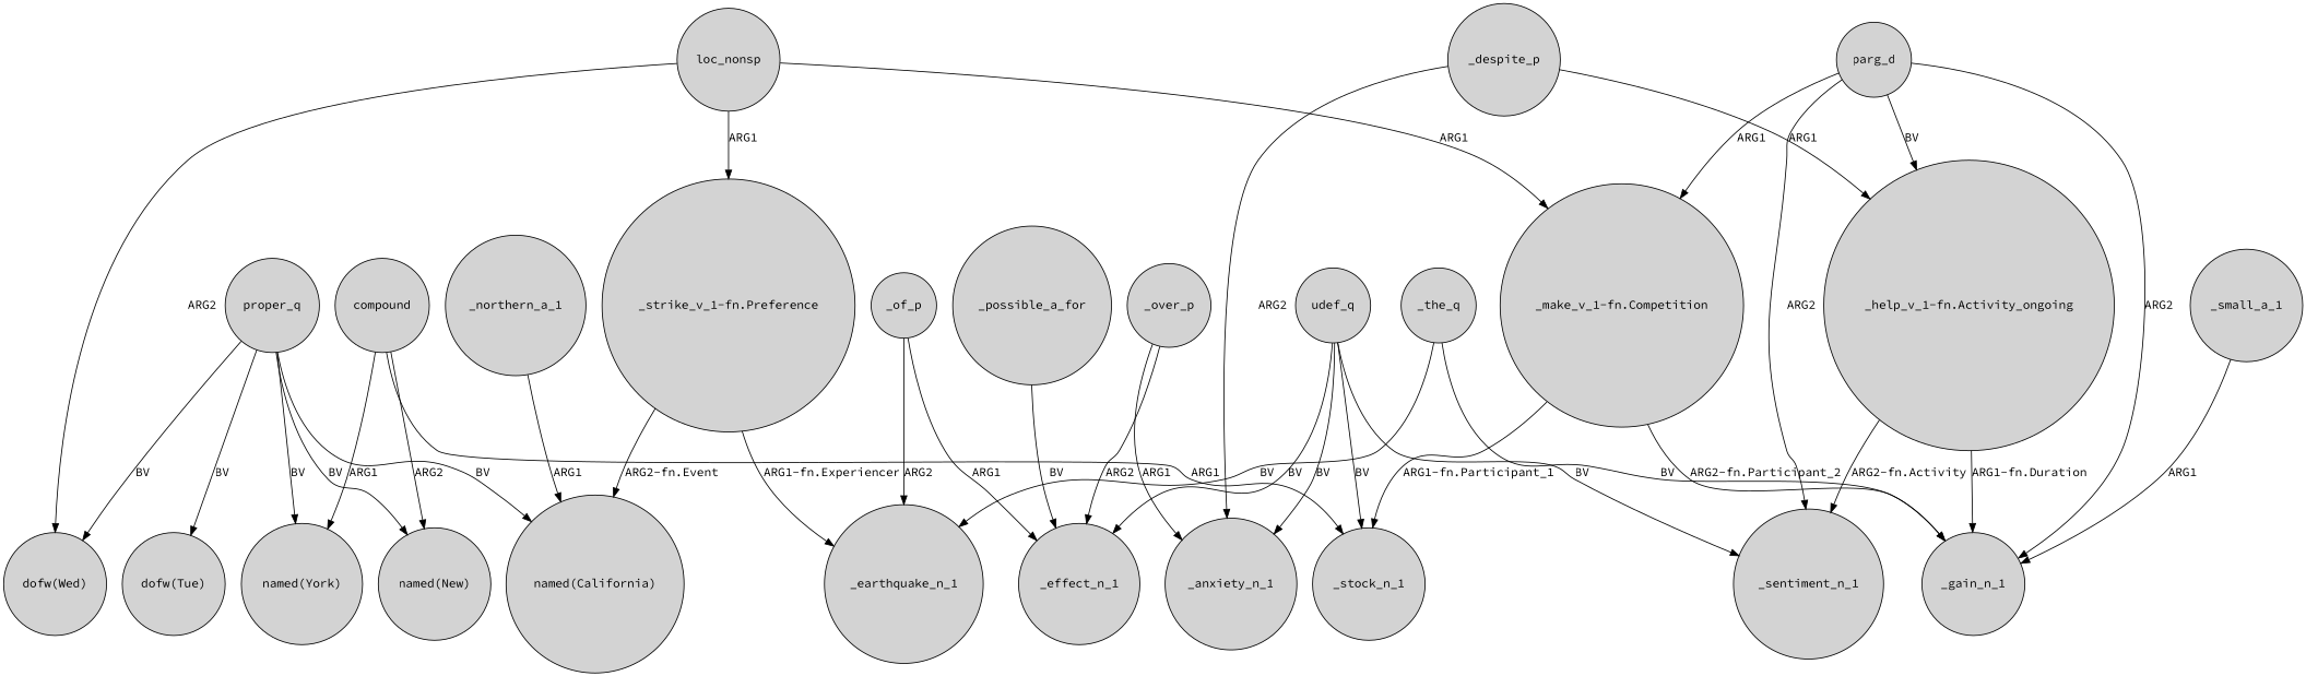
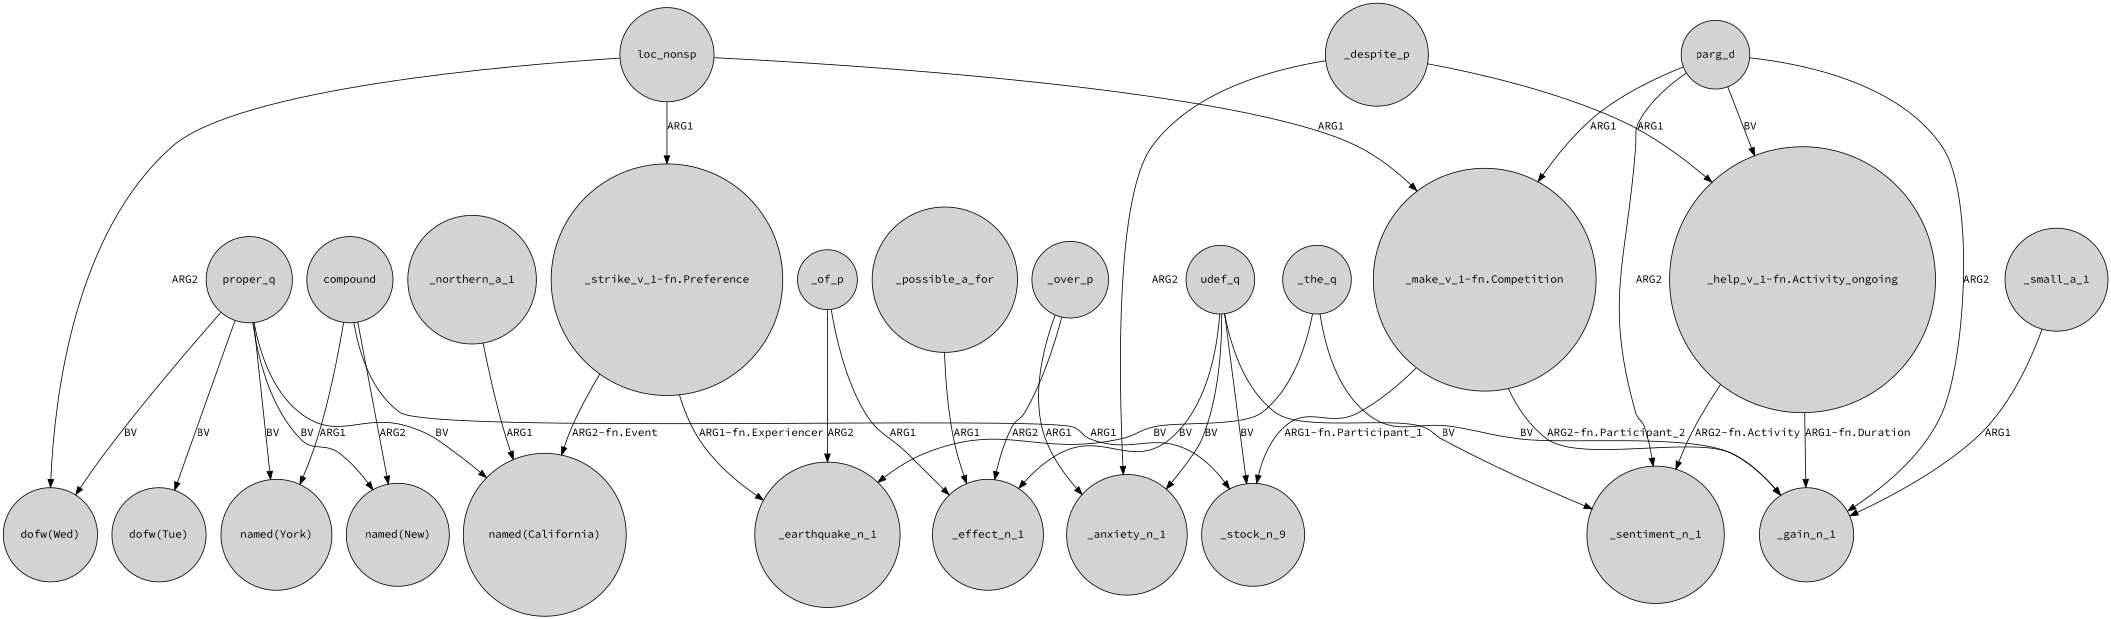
  digraph {
    fontname="Source Code Pro"
    node [fontname="Source Code Pro" shape=circle style=filled]
    edge [fontname="Source Code Pro"]
    "_make_v_1-fn.Competition"
-   _stock_n_1
+   _stock_n_1 [label=_stock_n_9]
    _gain_n_1
    _of_p
    _effect_n_1
    _earthquake_n_1
    loc_nonsp
    "dofw(Wed)"
    "_strike_v_1-fn.Preference"
    "named(California)"
    parg_d
    _sentiment_n_1
    "_help_v_1-fn.Activity_ongoing"
    compound
    "named(New)"
    "named(York)"
    proper_q
    "dofw(Tue)"
    udef_q
    _anxiety_n_1
    _over_p
    _northern_a_1
    _small_a_1
    _the_q
    _possible_a_for
    _despite_p
    "_make_v_1-fn.Competition" -> _stock_n_1 [label="ARG1-fn.Participant_1"]
    "_make_v_1-fn.Competition" -> _gain_n_1 [label="ARG2-fn.Participant_2"]
    _of_p -> _effect_n_1 [label=ARG1]
    _of_p -> _earthquake_n_1 [label=ARG2]
    loc_nonsp -> "_make_v_1-fn.Competition" [label=ARG1]
    loc_nonsp -> "dofw(Wed)" [label=ARG2]
    loc_nonsp -> "_strike_v_1-fn.Preference" [label=ARG1]
    "_strike_v_1-fn.Preference" -> _earthquake_n_1 [label="ARG1-fn.Experiencer"]
    "_strike_v_1-fn.Preference" -> "named(California)" [label="ARG2-fn.Event"]
    parg_d -> "_make_v_1-fn.Competition" [label=ARG1]
    parg_d -> _gain_n_1 [label=ARG2]
    parg_d -> _sentiment_n_1 [label=ARG2]
    parg_d -> "_help_v_1-fn.Activity_ongoing" [label=BV]
    "_help_v_1-fn.Activity_ongoing" -> _gain_n_1 [label="ARG1-fn.Duration"]
    "_help_v_1-fn.Activity_ongoing" -> _sentiment_n_1 [label="ARG2-fn.Activity"]
    compound -> _stock_n_1 [label=ARG1]
    compound -> "named(New)" [label=ARG2]
    compound -> "named(York)" [label=ARG1]
    proper_q -> "dofw(Wed)" [label=BV]
    proper_q -> "named(California)" [label=BV]
    proper_q -> "named(New)" [label=BV]
    proper_q -> "named(York)" [label=BV]
    proper_q -> "dofw(Tue)" [label=BV]
    udef_q -> _stock_n_1 [label=BV]
    udef_q -> _effect_n_1 [label=BV]
    udef_q -> _sentiment_n_1 [label=BV]
    udef_q -> _anxiety_n_1 [label=BV]
    _over_p -> _effect_n_1 [label=ARG2]
    _over_p -> _anxiety_n_1 [label=ARG1]
    _northern_a_1 -> "named(California)" [label=ARG1]
    _small_a_1 -> _gain_n_1 [label=ARG1]
    _the_q -> _gain_n_1 [label=BV]
    _the_q -> _earthquake_n_1 [label=BV]
-   _possible_a_for -> _effect_n_1 [label=BV]
+   _possible_a_for -> _effect_n_1 [label=ARG1]
    _despite_p -> "_help_v_1-fn.Activity_ongoing" [label=ARG1]
    _despite_p -> _anxiety_n_1 [label=ARG2]
  }
